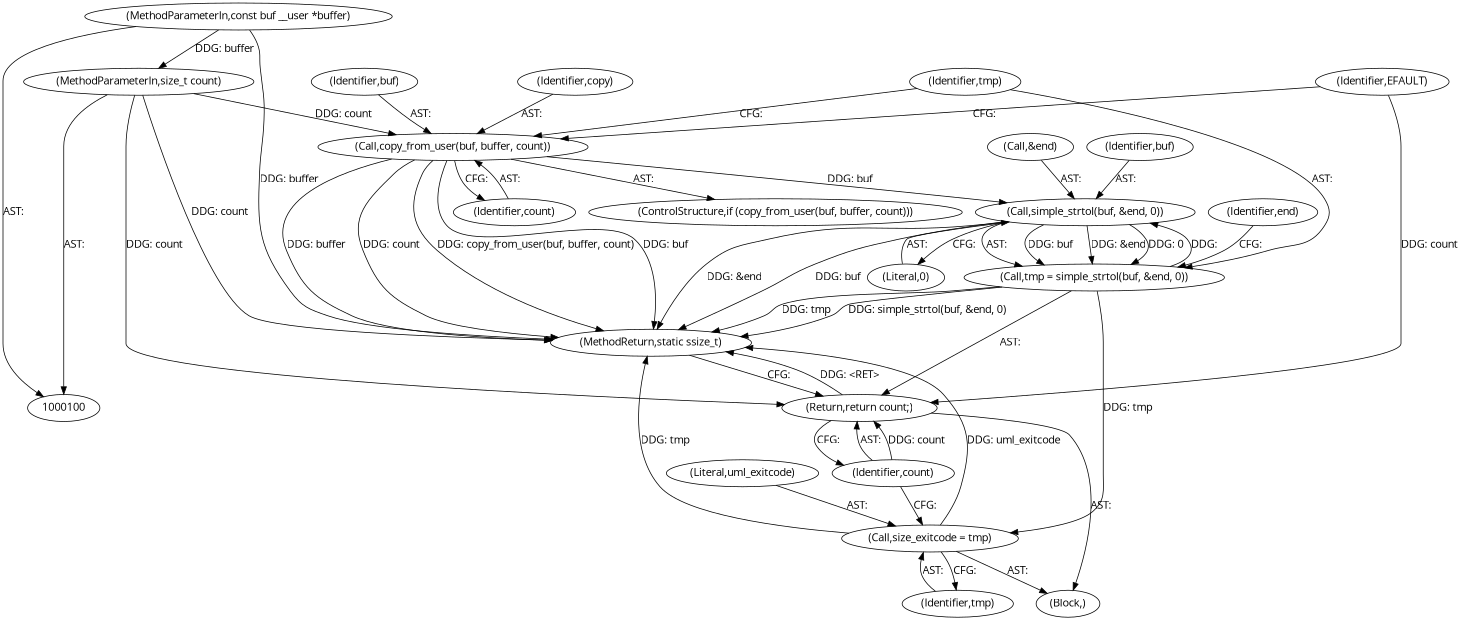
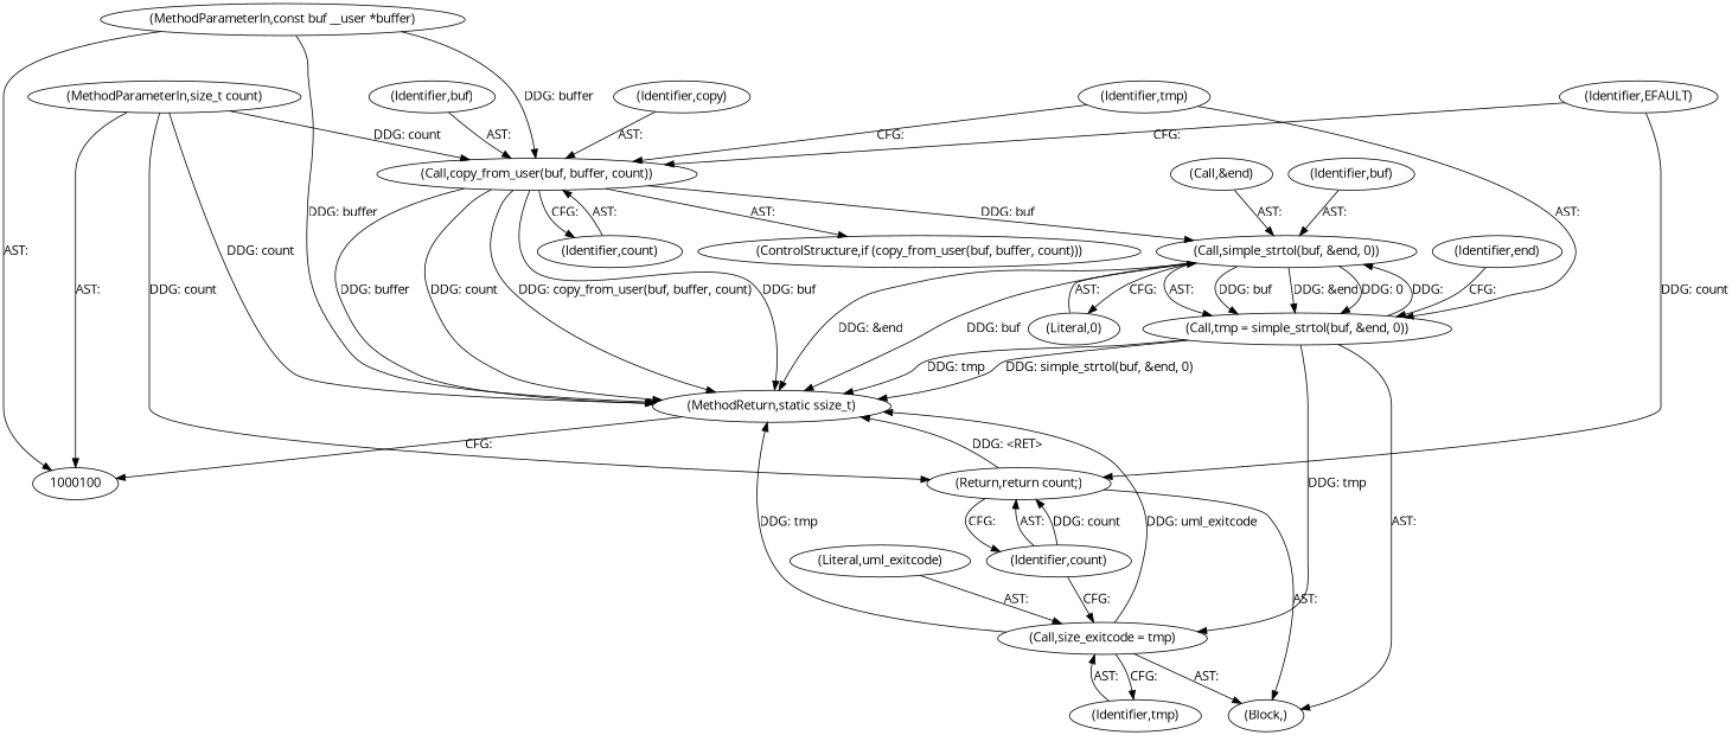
  digraph {
    fontname="Open Sans"
    node [fontname="Open Sans"]
    edge [fontname="Open Sans"]
    n1 [label="(Call,copy_from_user(buf, buffer, count))"]
    n2 [label="(Call,simple_strtol(buf, &end, 0))"]
    n3 [label="(Identifier,count)"]
    n4 [label="(MethodReturn,static ssize_t)"]
    n5 [label="(ControlStructure,if (copy_from_user(buf, buffer, count)))"]
    n6 [label="(Call,tmp = simple_strtol(buf, &end, 0))"]
    n7 [label="(Literal,0)"]
    n8 [label="(Return,return count;)"]
    n9 [label="(Block,)"]
    n10 [label="(Identifier,count)"]
    n11 [label="(MethodParameterIn,const buf __user *buffer)"]
    1000100
    n13 [label="(MethodParameterIn,size_t count)"]
    n14 [label="(Call,size_exitcode = tmp)"]
    n15 [label="(Identifier,tmp)"]
    n16 [label="(Identifier,tmp)"]
    n17 [label="(Identifier,EFAULT)"]
    n18 [label="(Literal,uml_exitcode)"]
    n19 [label="(Identifier,copy)"]
    n20 [label="(Identifier,end)"]
    n21 [label="(Call,&end)"]
    n22 [label="(Identifier,buf)"]
    n23 [label="(Identifier,buf)"]
    n1 -> n2 [label="DDG: buf"]
    n1 -> n3 [label="CFG: "]
    n1 -> n4 [label="DDG: buffer"]
    n1 -> n4 [label="DDG: count"]
    n1 -> n4 [label="DDG: copy_from_user(buf, buffer, count)"]
    n1 -> n4 [label="DDG: buf"]
    n1 -> n5 [label="AST: "]
    n2 -> n4 [label="DDG: &end"]
    n2 -> n4 [label="DDG: buf"]
    n2 -> n6 [label="AST: "]
    n2 -> n6 [label="DDG: buf"]
    n2 -> n6 [label="DDG: &end"]
    n2 -> n6 [label="DDG: 0"]
    n2 -> n7 [label="CFG: "]
    n3 -> n1 [label="AST: "]
-   n4 -> n8 [label="CFG: "]
+   n4 -> 1000100 [label="CFG: "]
    n6 -> n2 [label="DDG: "]
    n6 -> n4 [label="DDG: tmp"]
    n6 -> n4 [label="DDG: simple_strtol(buf, &end, 0)"]
-   n6 -> n8 [label="AST: "]
+   n6 -> n9 [label="AST: "]
    n6 -> n14 [label="DDG: tmp"]
    n7 -> n2 [label="AST: "]
    n8 -> n4 [label="DDG: <RET>"]
    n8 -> n9 [label="AST: "]
    n8 -> n10 [label="CFG: "]
    n10 -> n8 [label="AST: "]
    n10 -> n8 [label="DDG: count"]
    n10 -> n14 [label="CFG: "]
-   n11 -> n13 [label="DDG: buffer"]
+   n11 -> n1 [label="DDG: buffer"]
    n11 -> n4 [label="DDG: buffer"]
    n11 -> 1000100 [label="AST: "]
    n13 -> n1 [label="DDG: count"]
    n13 -> n4 [label="DDG: count"]
    n13 -> n8 [label="DDG: count"]
    n13 -> 1000100 [label="AST: "]
    n14 -> n4 [label="DDG: uml_exitcode"]
    n14 -> n4 [label="DDG: tmp"]
    n14 -> n9 [label="AST: "]
    n14 -> n15 [label="CFG: "]
    n15 -> n14 [label="AST: "]
    n16 -> n1 [label="CFG: "]
    n16 -> n6 [label="AST: "]
    n17 -> n1 [label="CFG: "]
    n17 -> n8 [label="DDG: count"]
    n18 -> n14 [label="AST: "]
    n19 -> n1 [label="AST: "]
    n20 -> n6 [label="CFG: "]
    n21 -> n2 [label="AST: "]
    n22 -> n1 [label="AST: "]
    n23 -> n2 [label="AST: "]
  }
